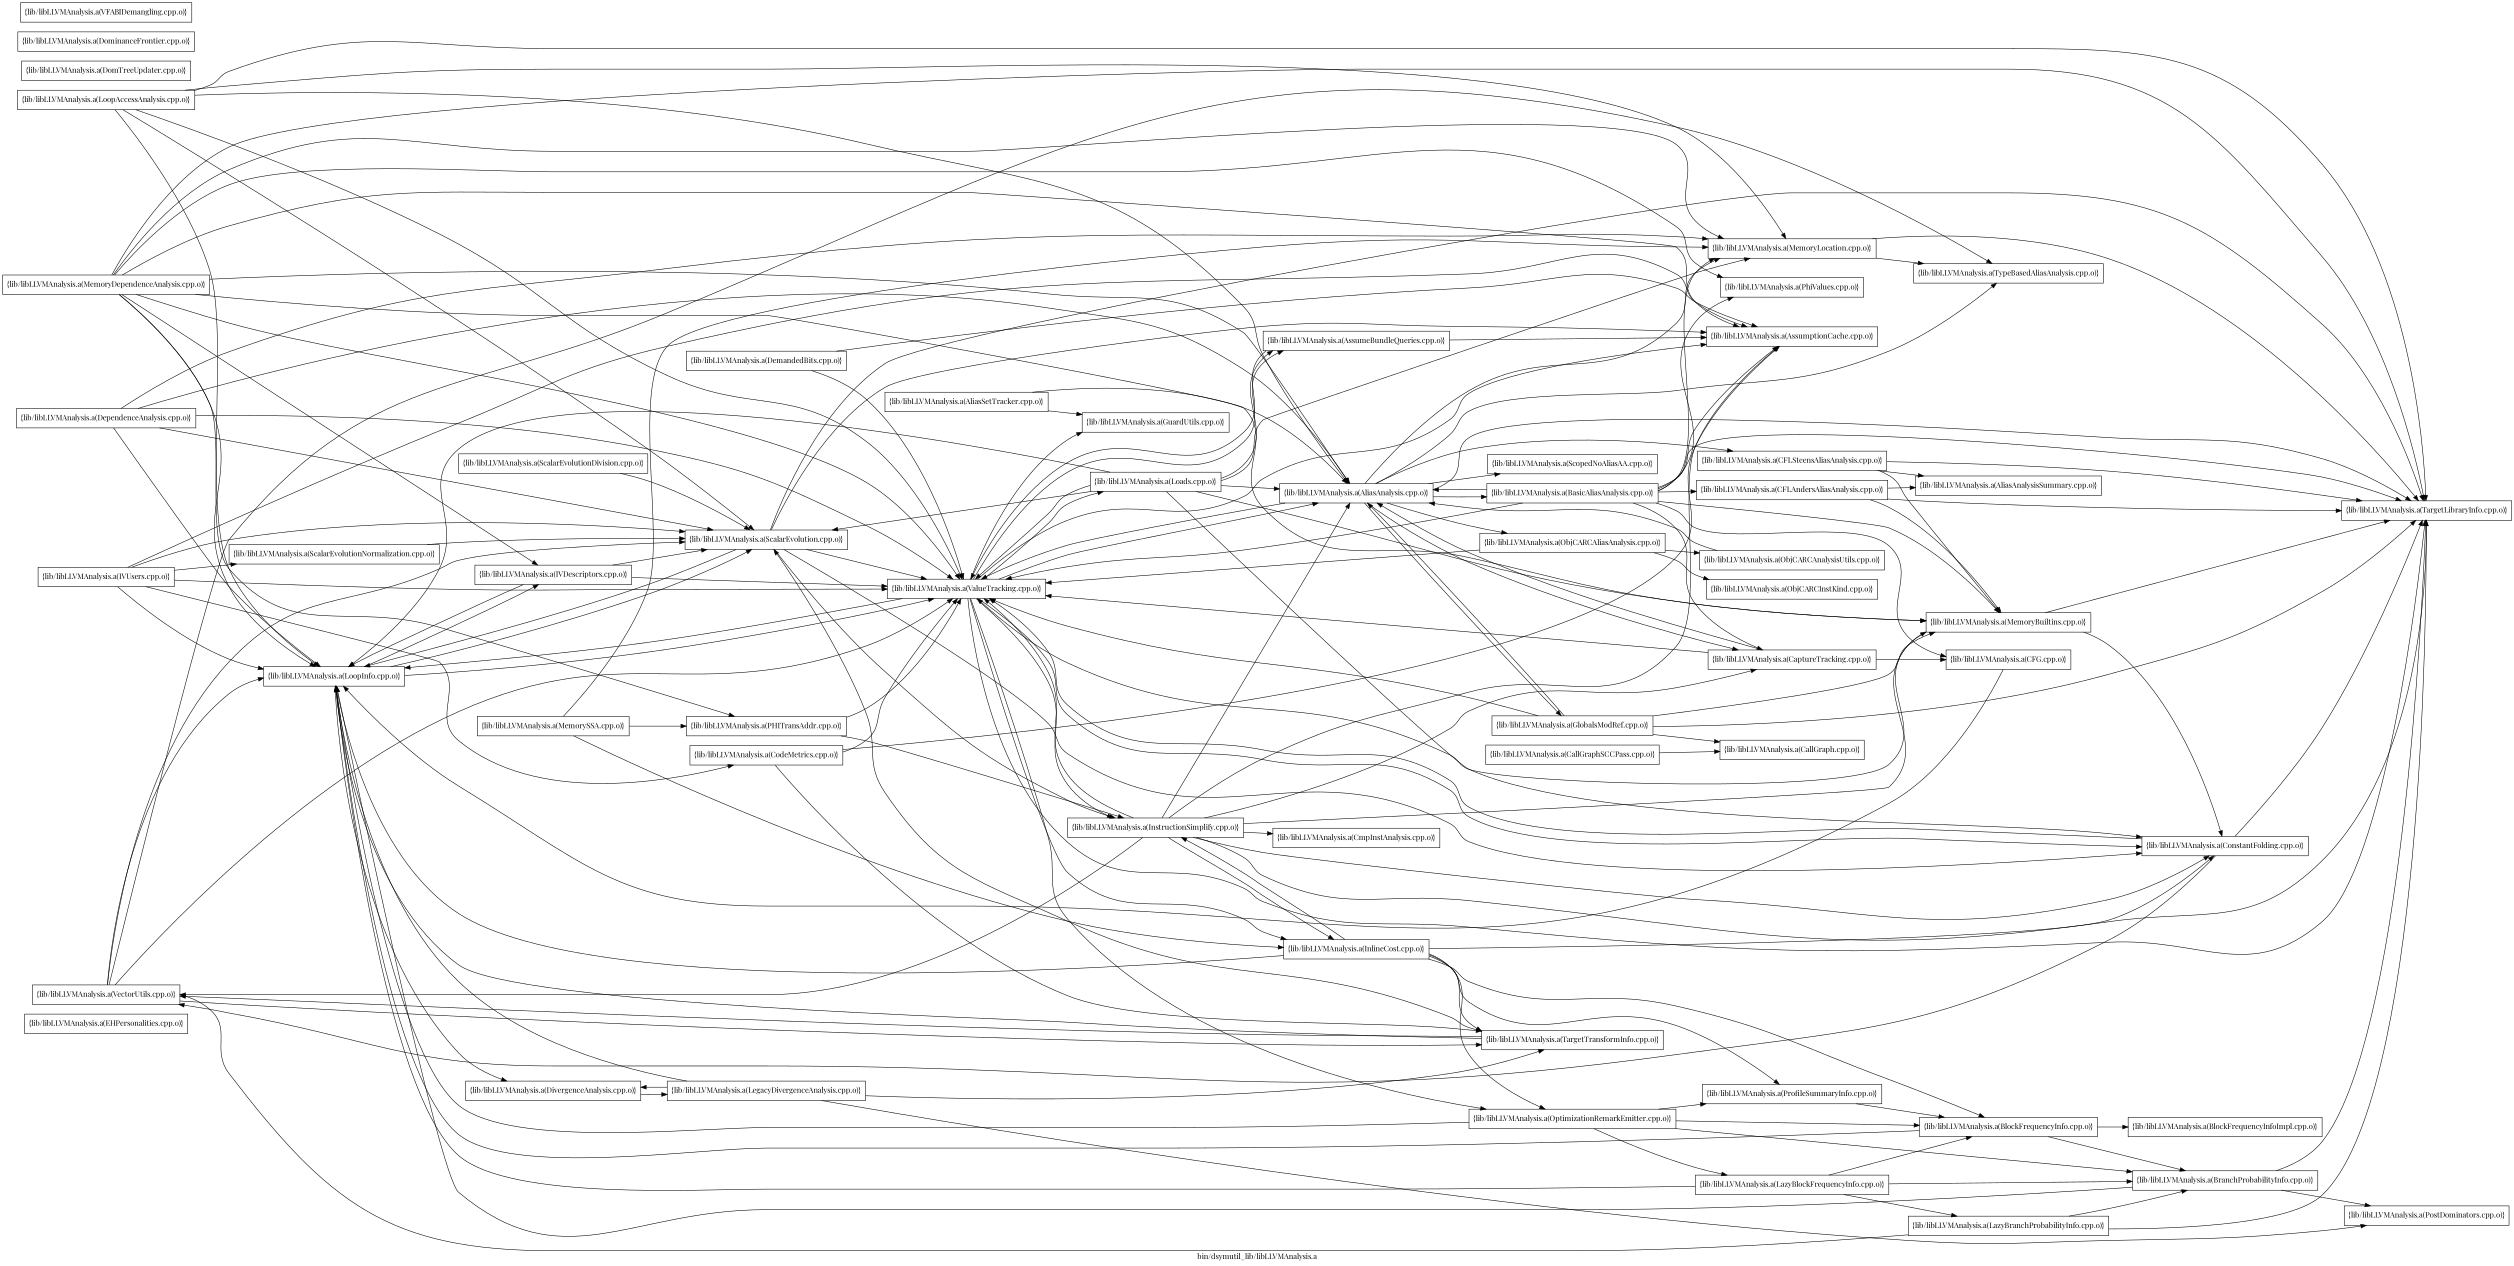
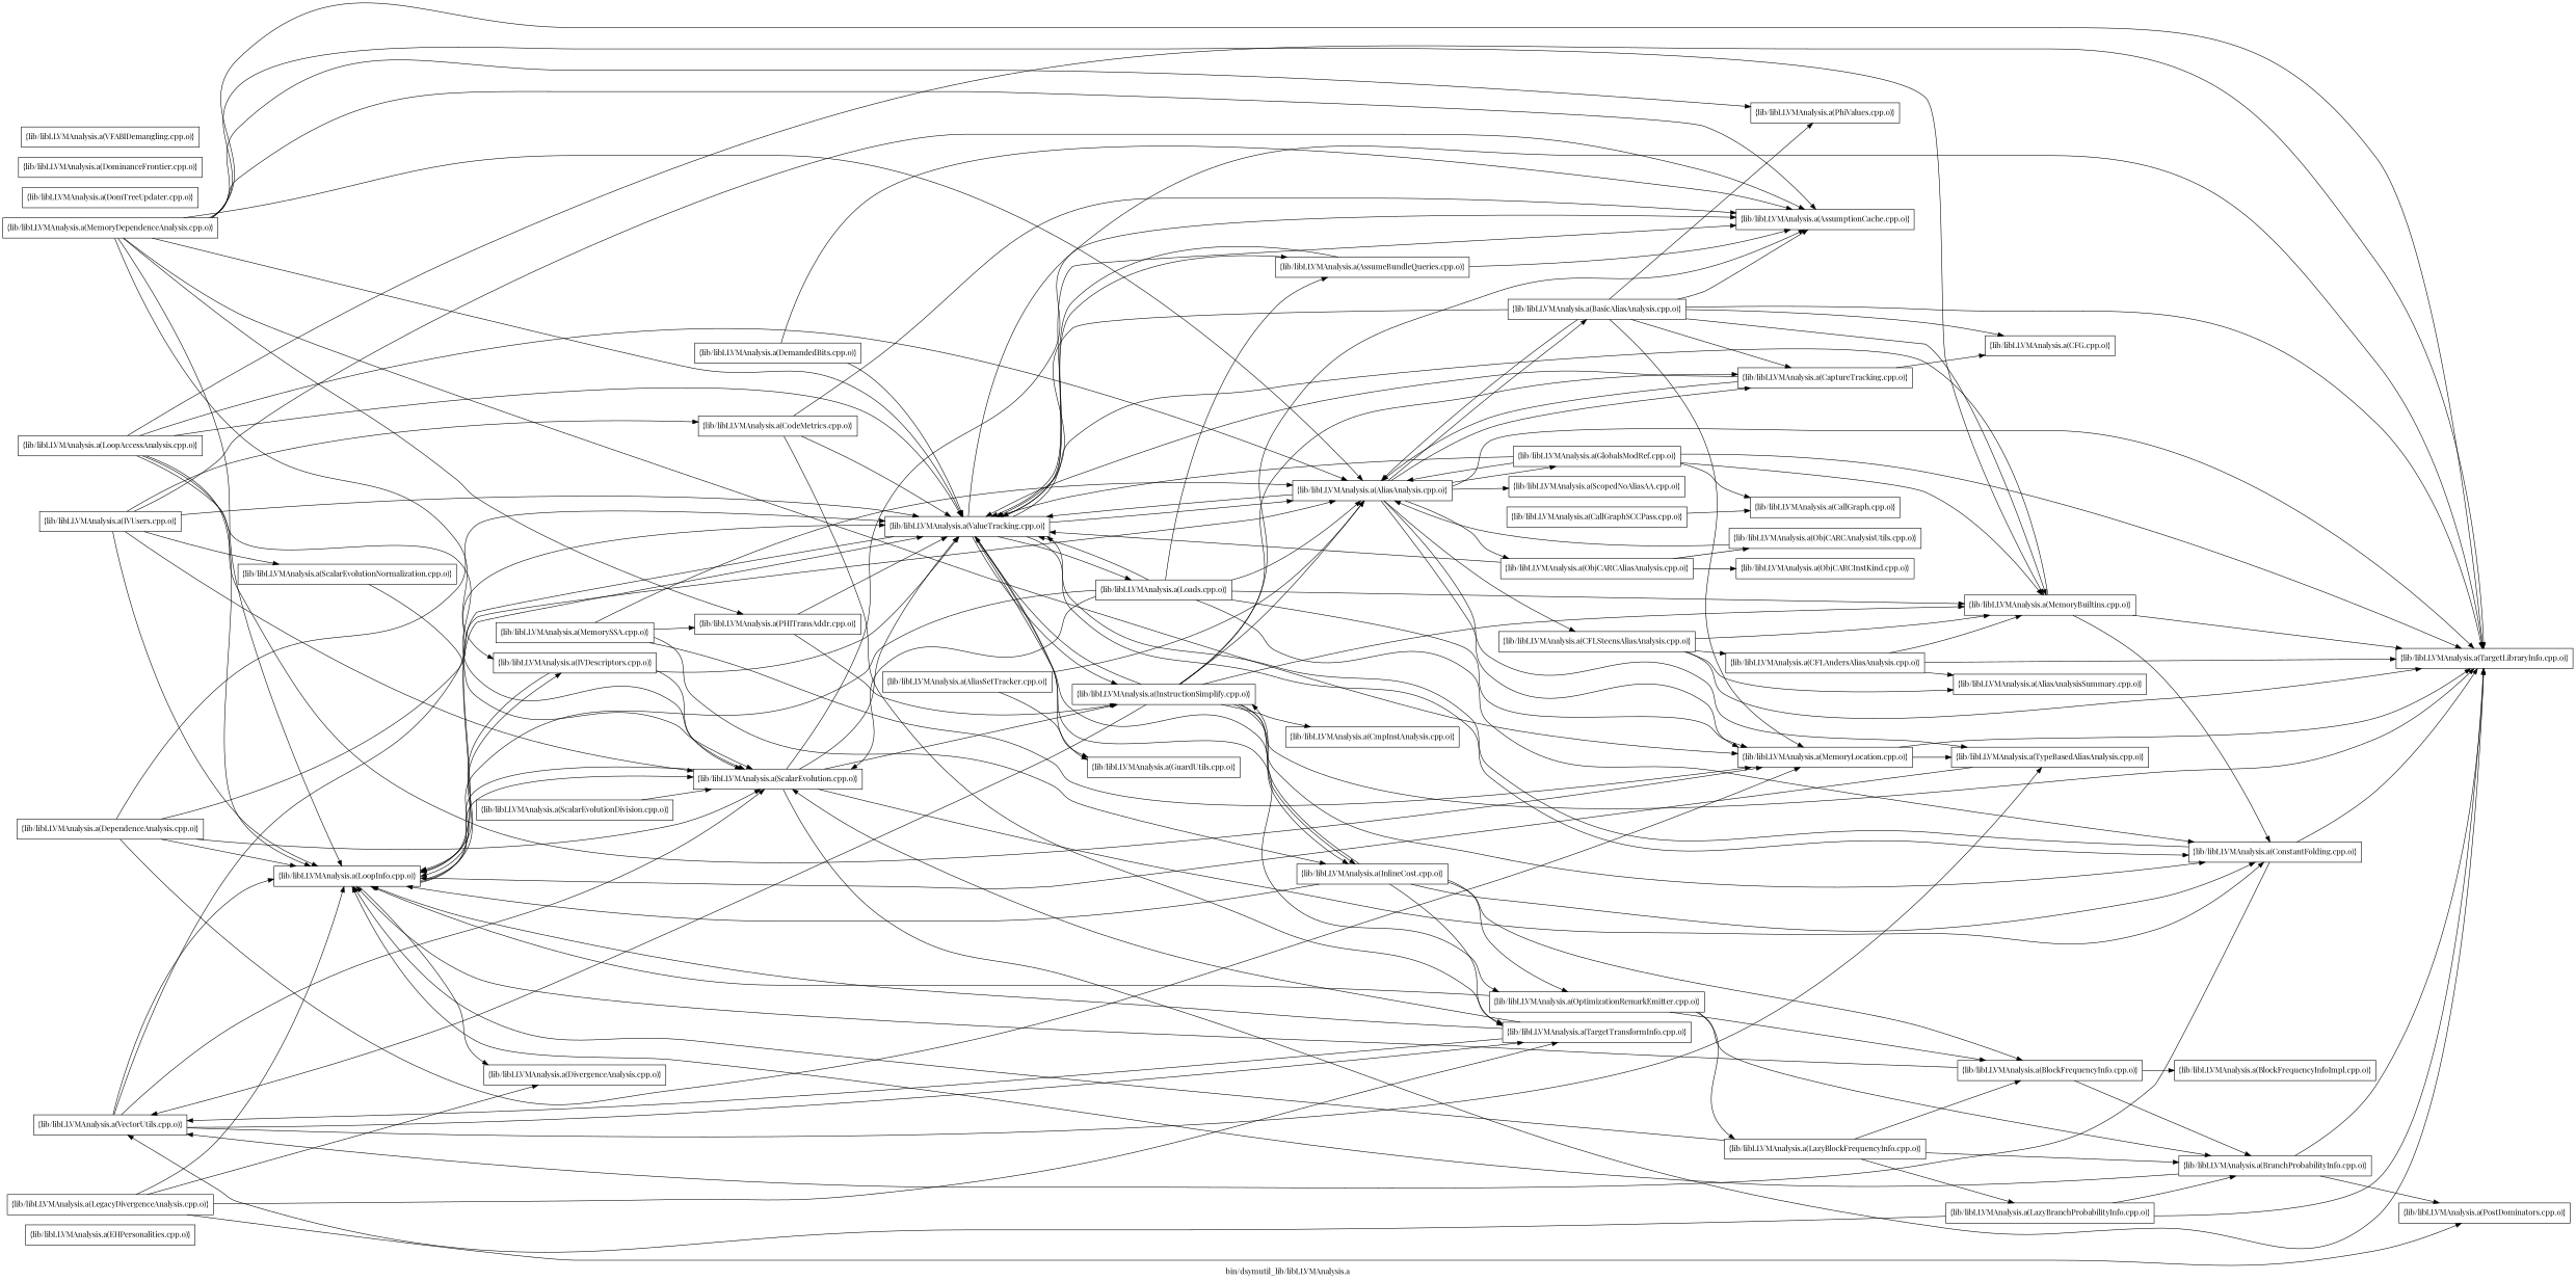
  digraph {
    fontname="Playfair Display"
    label="bin/dsymutil_lib/libLLVMAnalysis.a"
    rankdir=LR
    node [fontname="Playfair Display" group=0 shape=box]
    edge [fontname="Playfair Display"]
    n1 [label="{lib/libLLVMAnalysis.a(EHPersonalities.cpp.o)}"]
    n2 [label="{lib/libLLVMAnalysis.a(VectorUtils.cpp.o)}"]
    n3 [label="{lib/libLLVMAnalysis.a(LoopInfo.cpp.o)}"]
    n4 [label="{lib/libLLVMAnalysis.a(ScalarEvolution.cpp.o)}"]
    n5 [label="{lib/libLLVMAnalysis.a(TargetTransformInfo.cpp.o)}"]
    n6 [label="{lib/libLLVMAnalysis.a(TypeBasedAliasAnalysis.cpp.o)}"]
    n7 [label="{lib/libLLVMAnalysis.a(ValueTracking.cpp.o)}"]
    n8 [label="{lib/libLLVMAnalysis.a(IVDescriptors.cpp.o)}"]
    n9 [label="{lib/libLLVMAnalysis.a(DivergenceAnalysis.cpp.o)}"]
    n10 [label="{lib/libLLVMAnalysis.a(AssumptionCache.cpp.o)}"]
    n11 [label="{lib/libLLVMAnalysis.a(ConstantFolding.cpp.o)}"]
    n12 [label="{lib/libLLVMAnalysis.a(InstructionSimplify.cpp.o)}"]
    n13 [label="{lib/libLLVMAnalysis.a(TargetLibraryInfo.cpp.o)}"]
    n14 [label="{lib/libLLVMAnalysis.a(AliasAnalysis.cpp.o)}"]
    n15 [label="{lib/libLLVMAnalysis.a(AssumeBundleQueries.cpp.o)}"]
    n16 [label="{lib/libLLVMAnalysis.a(GuardUtils.cpp.o)}"]
    n17 [label="{lib/libLLVMAnalysis.a(InlineCost.cpp.o)}"]
    n18 [label="{lib/libLLVMAnalysis.a(Loads.cpp.o)}"]
    n19 [label="{lib/libLLVMAnalysis.a(OptimizationRemarkEmitter.cpp.o)}"]
    n20 [label="{lib/libLLVMAnalysis.a(LegacyDivergenceAnalysis.cpp.o)}"]
    n21 [label="{lib/libLLVMAnalysis.a(CaptureTracking.cpp.o)}"]
    n22 [label="{lib/libLLVMAnalysis.a(MemoryBuiltins.cpp.o)}"]
    n23 [label="{lib/libLLVMAnalysis.a(CmpInstAnalysis.cpp.o)}"]
    n24 [label="{lib/libLLVMAnalysis.a(BasicAliasAnalysis.cpp.o)}"]
    n25 [label="{lib/libLLVMAnalysis.a(CFLSteensAliasAnalysis.cpp.o)}"]
    n26 [label="{lib/libLLVMAnalysis.a(GlobalsModRef.cpp.o)}"]
    n27 [label="{lib/libLLVMAnalysis.a(MemoryLocation.cpp.o)}"]
    n28 [label="{lib/libLLVMAnalysis.a(ObjCARCAliasAnalysis.cpp.o)}"]
    n29 [label="{lib/libLLVMAnalysis.a(ScopedNoAliasAA.cpp.o)}"]
-   n30 [label="{lib/libLLVMAnalysis.a(ProfileSummaryInfo.cpp.o)}"]
    n31 [label="{lib/libLLVMAnalysis.a(BlockFrequencyInfo.cpp.o)}"]
    n32 [label="{lib/libLLVMAnalysis.a(BranchProbabilityInfo.cpp.o)}"]
    n33 [label="{lib/libLLVMAnalysis.a(LazyBlockFrequencyInfo.cpp.o)}"]
    n34 [label="{lib/libLLVMAnalysis.a(CFG.cpp.o)}"]
    n35 [label="{lib/libLLVMAnalysis.a(PhiValues.cpp.o)}"]
    n36 [label="{lib/libLLVMAnalysis.a(CFLAndersAliasAnalysis.cpp.o)}"]
    n37 [label="{lib/libLLVMAnalysis.a(AliasAnalysisSummary.cpp.o)}"]
    n38 [label="{lib/libLLVMAnalysis.a(CallGraph.cpp.o)}"]
    n39 [label="{lib/libLLVMAnalysis.a(ObjCARCInstKind.cpp.o)}"]
    n40 [label="{lib/libLLVMAnalysis.a(ObjCARCAnalysisUtils.cpp.o)}"]
    n41 [label="{lib/libLLVMAnalysis.a(BlockFrequencyInfoImpl.cpp.o)}"]
    n42 [label="{lib/libLLVMAnalysis.a(PostDominators.cpp.o)}"]
    n43 [label="{lib/libLLVMAnalysis.a(LazyBranchProbabilityInfo.cpp.o)}"]
    n44 [label="{lib/libLLVMAnalysis.a(CallGraphSCCPass.cpp.o)}"]
    n45 [label="{lib/libLLVMAnalysis.a(DomTreeUpdater.cpp.o)}"]
    n46 [label="{lib/libLLVMAnalysis.a(MemorySSA.cpp.o)}"]
    n47 [label="{lib/libLLVMAnalysis.a(PHITransAddr.cpp.o)}"]
    n48 [label="{lib/libLLVMAnalysis.a(DominanceFrontier.cpp.o)}"]
    n49 [label="{lib/libLLVMAnalysis.a(IVUsers.cpp.o)}"]
    n50 [label="{lib/libLLVMAnalysis.a(CodeMetrics.cpp.o)}"]
    n51 [label="{lib/libLLVMAnalysis.a(ScalarEvolutionNormalization.cpp.o)}"]
    n52 [label="{lib/libLLVMAnalysis.a(MemoryDependenceAnalysis.cpp.o)}"]
    n53 [label="{lib/libLLVMAnalysis.a(DemandedBits.cpp.o)}"]
    n54 [label="{lib/libLLVMAnalysis.a(LoopAccessAnalysis.cpp.o)}"]
    n55 [label="{lib/libLLVMAnalysis.a(DependenceAnalysis.cpp.o)}"]
    n56 [label="{lib/libLLVMAnalysis.a(AliasSetTracker.cpp.o)}"]
    n57 [label="{lib/libLLVMAnalysis.a(ScalarEvolutionDivision.cpp.o)}"]
    n58 [label="{lib/libLLVMAnalysis.a(VFABIDemangling.cpp.o)}"]
    n2 -> n3
    n2 -> n4
    n2 -> n5
    n2 -> n6
    n2 -> n7
    n3 -> n4
    n3 -> n7
    n3 -> n8
    n3 -> n9
    n4 -> n3
    n4 -> n7
    n4 -> n10
    n4 -> n11
    n4 -> n12
    n4 -> n13
    n5 -> n2
    n5 -> n3
    n5 -> n4
    n7 -> n3
    n7 -> n10
    n7 -> n11
    n7 -> n12
    n7 -> n13
    n7 -> n14
    n7 -> n15
    n7 -> n16
    n7 -> n17
    n7 -> n18
    n7 -> n19
    n8 -> n3
    n8 -> n4
    n8 -> n7
-   n9 -> n20
    n11 -> n2
    n11 -> n7
    n11 -> n13
    n12 -> n2
    n12 -> n7
    n12 -> n10
    n12 -> n11
    n12 -> n13
    n12 -> n14
    n12 -> n17
    n12 -> n21
    n12 -> n22
    n12 -> n23
    n14 -> n6
    n14 -> n7
    n14 -> n13
    n14 -> n21
    n14 -> n24
    n14 -> n25
    n14 -> n26
    n14 -> n27
    n14 -> n28
    n14 -> n29
    n15 -> n7
    n15 -> n10
    n17 -> n3
    n17 -> n5
    n17 -> n11
    n17 -> n12
    n17 -> n19
-   n17 -> n30
    n17 -> n31
    n18 -> n3
    n18 -> n4
    n18 -> n7
    n18 -> n11
    n18 -> n14
    n18 -> n15
    n18 -> n22
    n18 -> n27
    n19 -> n3
-   n19 -> n30
    n19 -> n31
    n19 -> n32
    n19 -> n33
    n20 -> n3
    n20 -> n5
    n20 -> n9
    n20 -> n42
    n21 -> n7
    n21 -> n14
    n21 -> n34
    n22 -> n7
    n22 -> n11
    n22 -> n13
    n24 -> n7
    n24 -> n10
    n24 -> n13
    n24 -> n14
    n24 -> n21
    n24 -> n22
    n24 -> n27
    n24 -> n34
    n24 -> n35
    n25 -> n13
    n25 -> n22
-   n24 -> n36
+   n25 -> n36
    n25 -> n37
    n26 -> n7
    n26 -> n13
    n26 -> n14
    n26 -> n22
    n26 -> n38
    n27 -> n6
    n27 -> n13
    n28 -> n7
    n28 -> n39
    n28 -> n40
-   n30 -> n31
    n31 -> n3
    n31 -> n32
    n31 -> n41
    n32 -> n3
    n32 -> n13
    n32 -> n42
    n33 -> n3
    n33 -> n31
    n33 -> n32
    n33 -> n43
-   n34 -> n3
+   n6 -> n3
    n36 -> n13
    n36 -> n22
    n36 -> n37
    n40 -> n14
    n43 -> n2
    n43 -> n13
    n43 -> n32
    n44 -> n38
+   n46 -> n14
    n46 -> n17
    n46 -> n27
    n46 -> n47
    n47 -> n7
    n47 -> n12
    n49 -> n3
    n49 -> n4
    n49 -> n7
    n49 -> n10
    n49 -> n50
    n49 -> n51
    n50 -> n5
    n50 -> n7
    n50 -> n10
    n51 -> n4
    n52 -> n3
    n52 -> n7
    n52 -> n8
    n52 -> n10
    n52 -> n13
    n52 -> n14
    n52 -> n22
    n52 -> n27
    n52 -> n35
    n52 -> n47
    n53 -> n7
    n53 -> n10
    n54 -> n3
    n54 -> n4
    n54 -> n7
    n54 -> n13
    n54 -> n14
    n54 -> n27
    n55 -> n3
    n55 -> n4
    n55 -> n7
    n55 -> n14
    n55 -> n27
    n56 -> n14
    n56 -> n16
    n57 -> n4
  }
